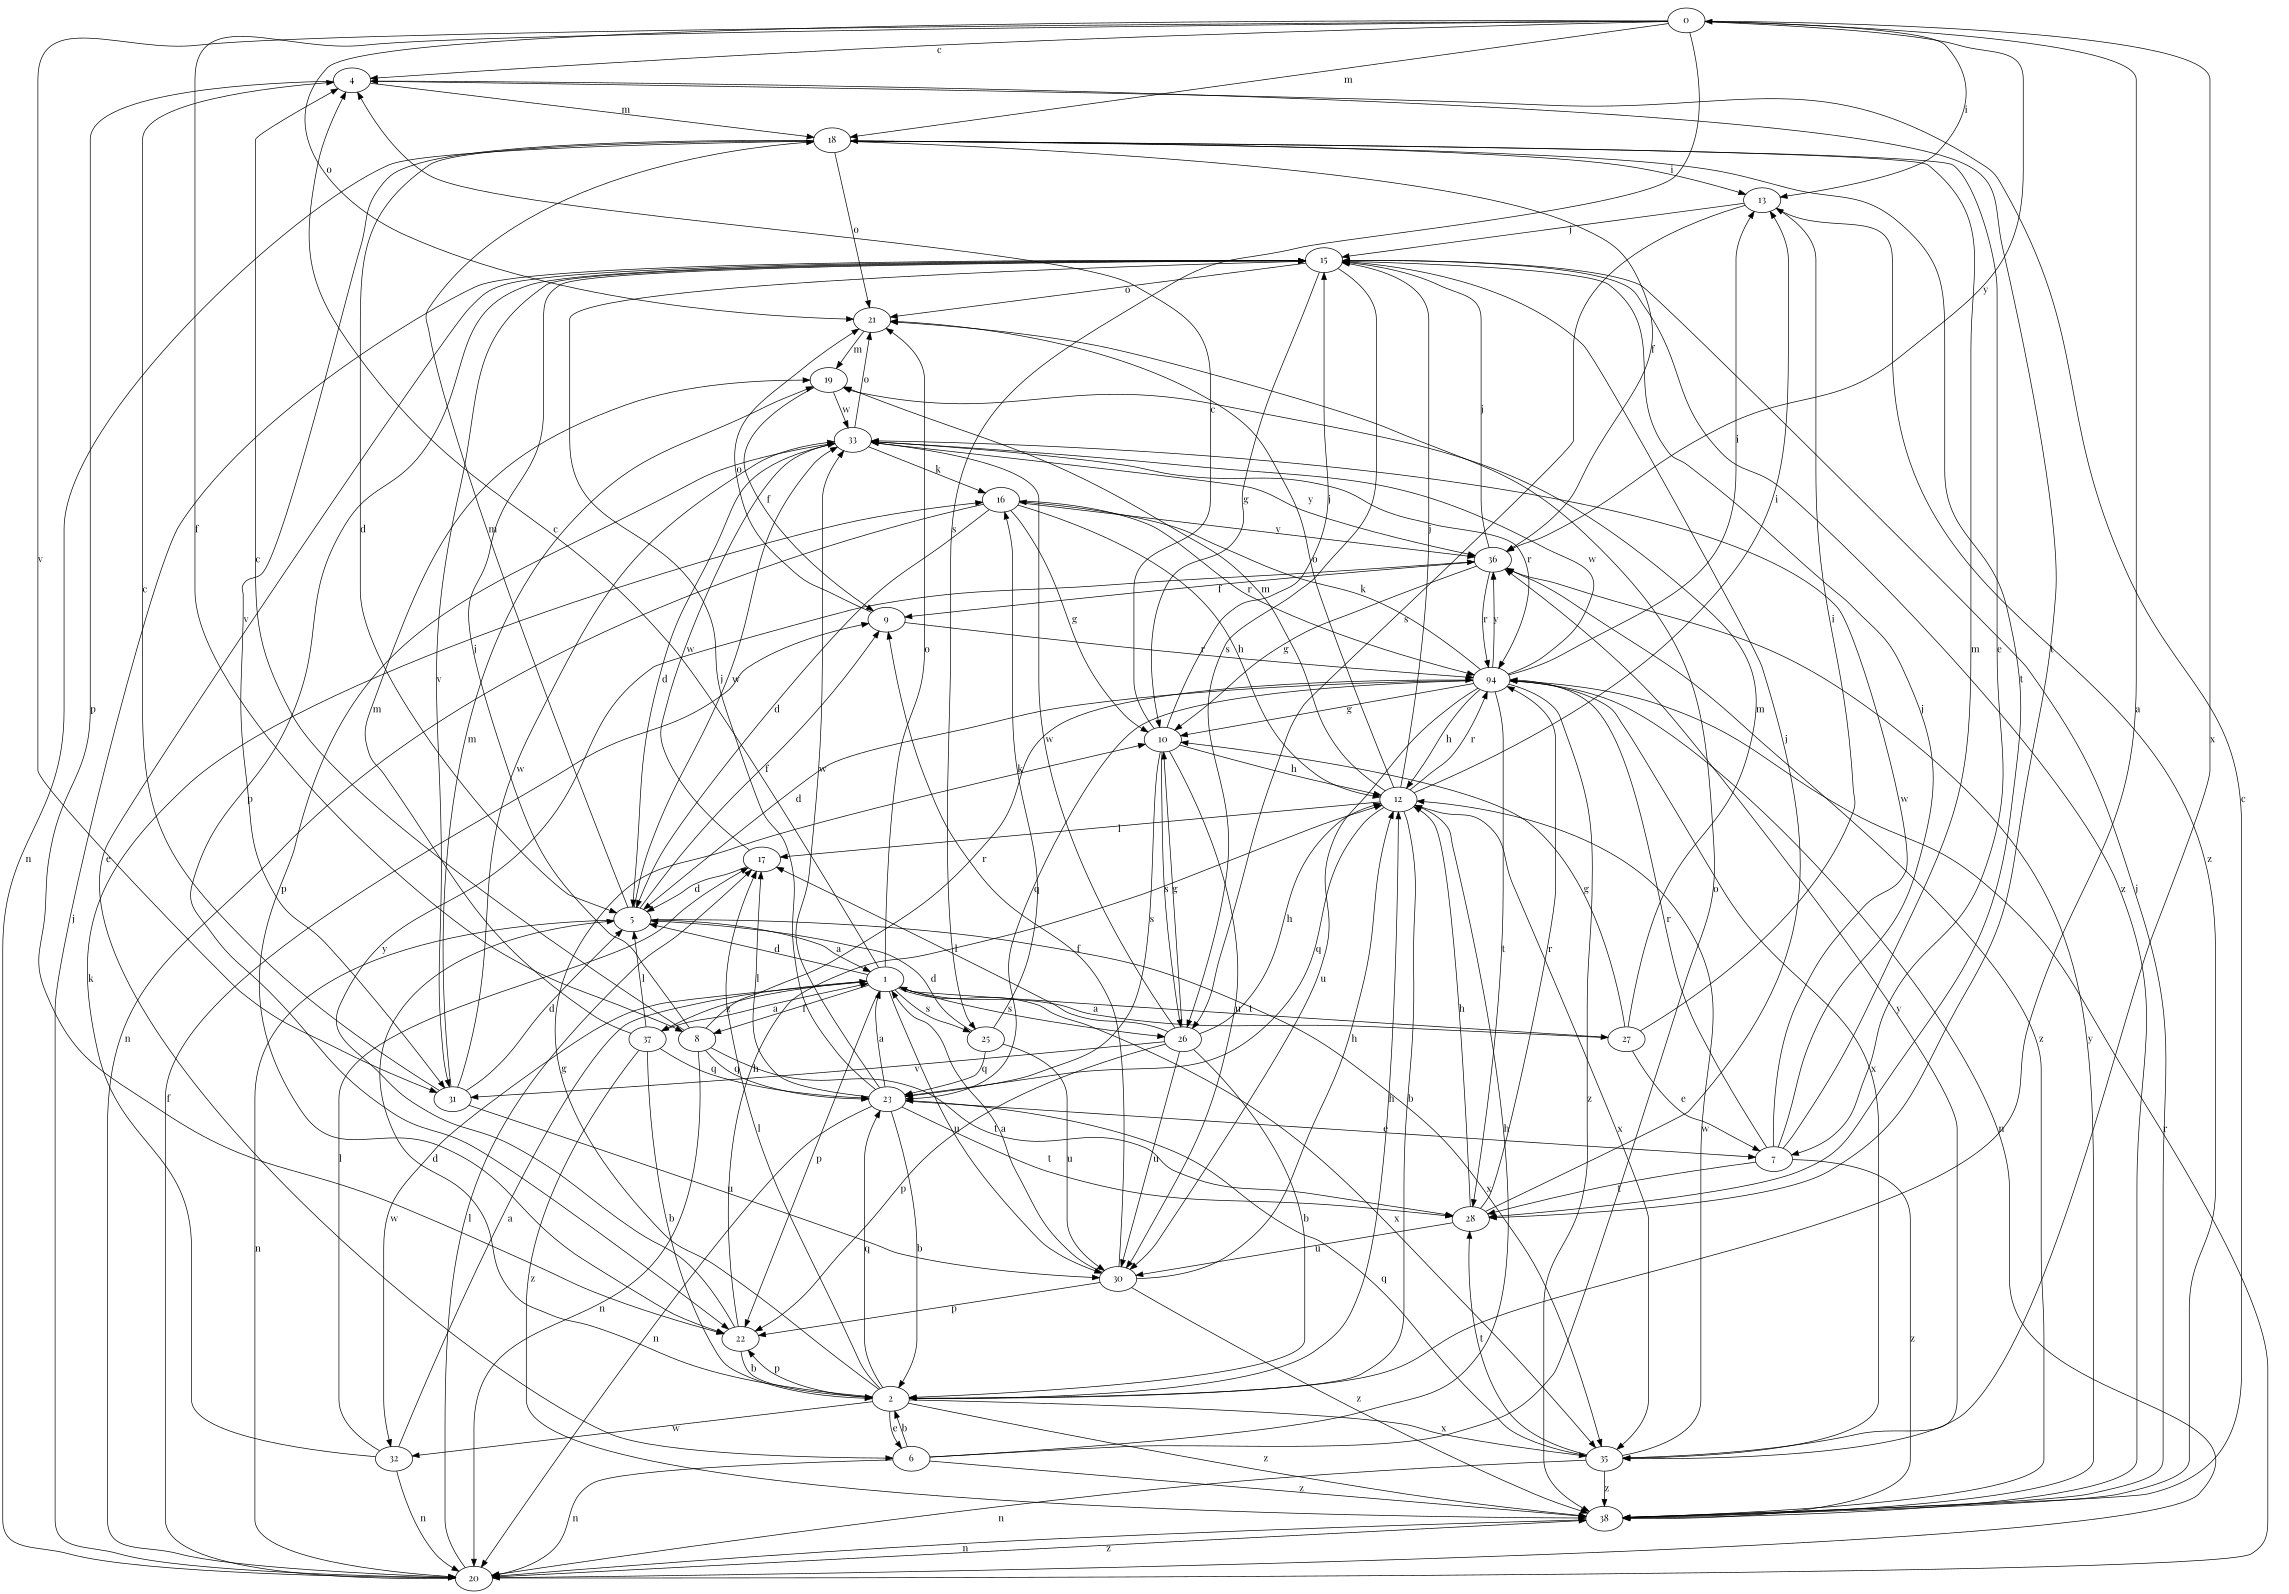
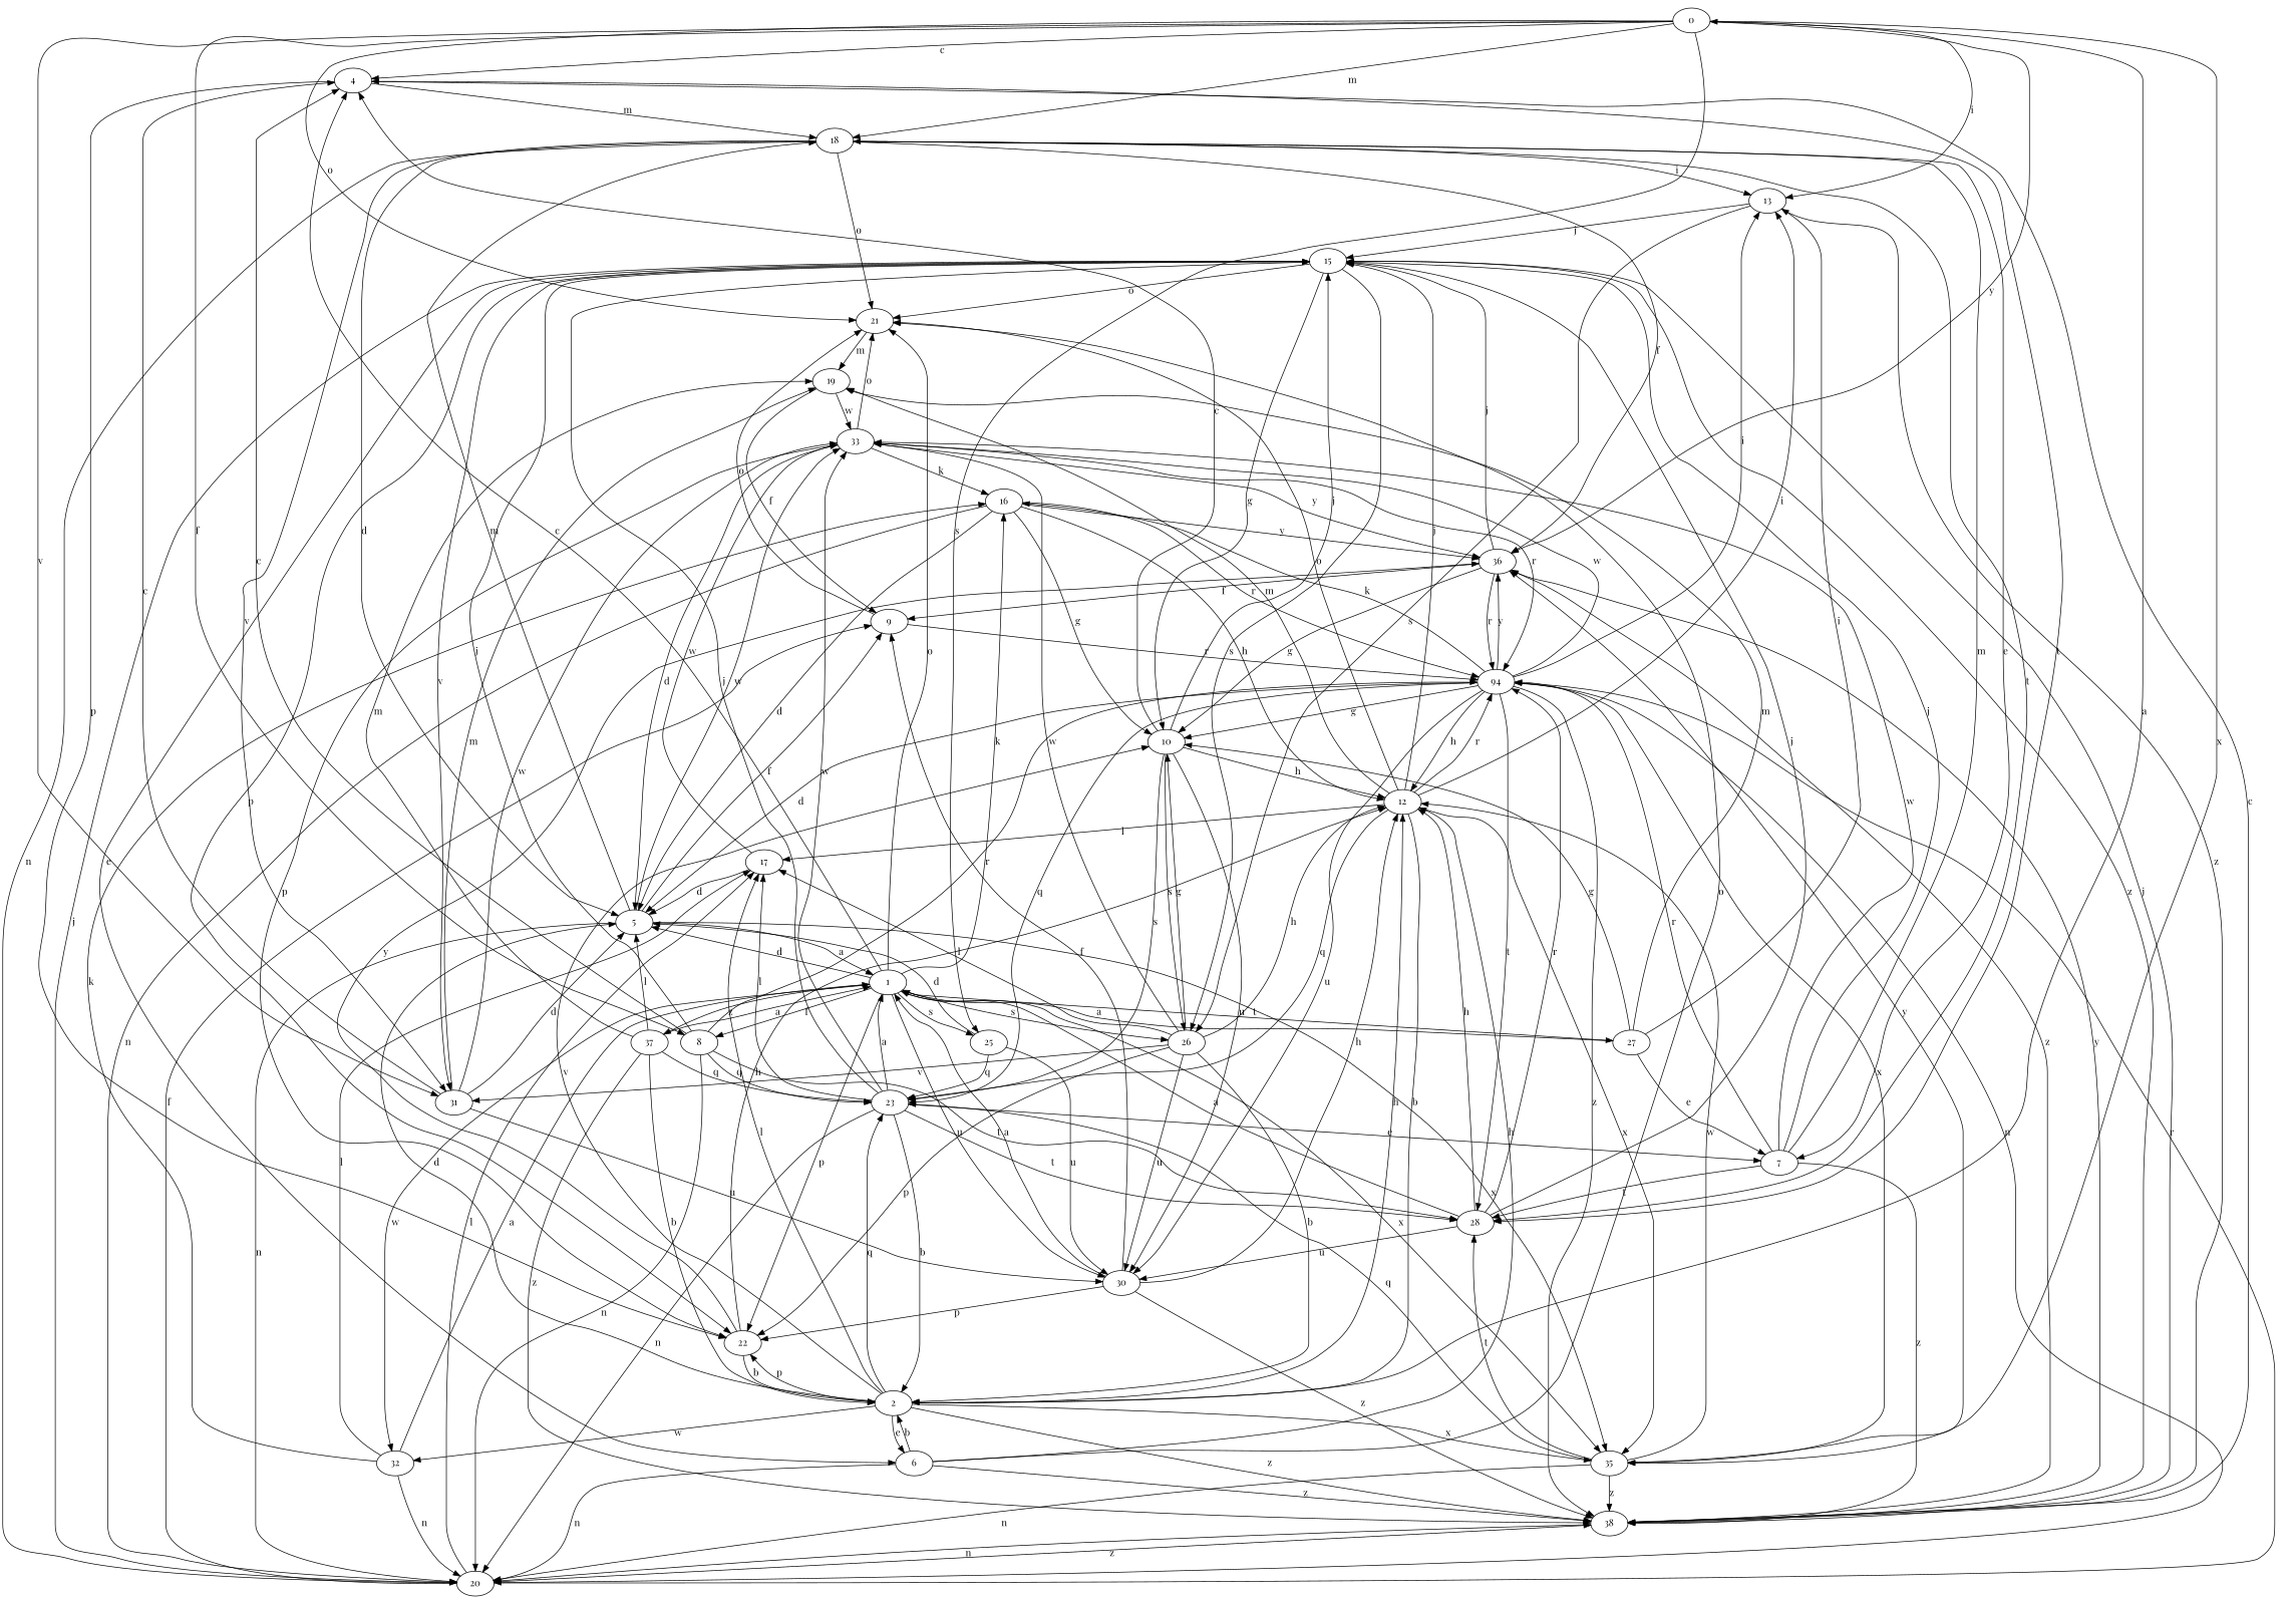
  strict digraph {
    fontname="Playfair Display"
    node [fontname="Playfair Display"]
    edge [fontname="Playfair Display"]
    0
    4
    8
    13
    18
    21
    25
    31
    35
    36
    22
    28
    23
    20
    15
    n16 [label=94]
    26
    38
    5
    7
    19
    30
    33
    12
    10
    9
    1
    16
    27
    32
    37
    2
    17
    6
    0 -> 4 [label=c]
    0 -> 8 [label=f]
    0 -> 13 [label=i]
    0 -> 18 [label=m]
    0 -> 21 [label=o]
    0 -> 25 [label=s]
    0 -> 31 [label=v]
    0 -> 35 [label=x]
    0 -> 36 [label=y]
    4 -> 18 [label=m]
    4 -> 22 [label=p]
    4 -> 28 [label=t]
    8 -> 4 [label=c]
    8 -> 28 [label=t]
    8 -> 23 [label=q]
    8 -> 20 [label=n]
    8 -> 15 [label=j]
    8 -> n16 [label=r]
    13 -> 15 [label=j]
    13 -> 26 [label=s]
    13 -> 38 [label=z]
    18 -> 13 [label=i]
    18 -> 21 [label=o]
    18 -> 31 [label=v]
    18 -> 36 [label=f]
    18 -> 28 [label=t]
    18 -> 20 [label=n]
    18 -> 5 [label=d]
    18 -> 7 [label=e]
    21 -> 19 [label=m]
    25 -> 23 [label=q]
    25 -> 5 [label=d]
    25 -> 30 [label=u]
    31 -> 4 [label=c]
    31 -> 5 [label=d]
    31 -> 19 [label=m]
    31 -> 30 [label=u]
    31 -> 33 [label=w]
    35 -> 36 [label=y]
    35 -> 28 [label=t]
    35 -> 23 [label=q]
    35 -> 20 [label=n]
    35 -> 38 [label=z]
    35 -> 12 [label=w]
    36 -> 15 [label=j]
    36 -> n16 [label=r]
    36 -> 38 [label=z]
    36 -> 10 [label=g]
    36 -> 9 [label=f]
    22 -> 36 [label=y]
    22 -> 12 [label=h]
    22 -> 2 [label=b]
    28 -> 15 [label=j]
    28 -> n16 [label=r]
    28 -> 30 [label=u]
    28 -> 12 [label=h]
+   28 -> 1 [label=a]
    23 -> 28 [label=t]
    23 -> 20 [label=n]
    23 -> 15 [label=j]
    23 -> 7 [label=e]
    23 -> 33 [label=w]
    23 -> 1 [label=a]
    23 -> 2 [label=b]
    23 -> 17 [label=l]
    20 -> 15 [label=j]
    20 -> n16 [label=r]
    20 -> 38 [label=z]
    20 -> 9 [label=f]
    20 -> 17 [label=l]
    15 -> 21 [label=o]
    15 -> 31 [label=v]
    15 -> 22 [label=p]
    15 -> 26 [label=s]
    15 -> 38 [label=z]
    15 -> 10 [label=g]
    15 -> 6 [label=e]
    n16 -> 13 [label=i]
    n16 -> 35 [label=x]
    n16 -> 36 [label=y]
    n16 -> 28 [label=t]
    n16 -> 23 [label=q]
    n16 -> 20 [label=n]
    n16 -> 38 [label=z]
    n16 -> 5 [label=d]
    n16 -> 30 [label=u]
    n16 -> 33 [label=w]
    n16 -> 12 [label=h]
    n16 -> 10 [label=g]
    n16 -> 16 [label=k]
    26 -> 31 [label=v]
    26 -> 22 [label=p]
    26 -> 30 [label=u]
    26 -> 33 [label=w]
    26 -> 12 [label=h]
    26 -> 10 [label=g]
    26 -> 2 [label=b]
    26 -> 17 [label=l]
    38 -> 4 [label=c]
    38 -> 36 [label=y]
    38 -> 20 [label=n]
    38 -> 15 [label=j]
    5 -> 18 [label=m]
    5 -> 35 [label=x]
    5 -> 20 [label=n]
    5 -> 33 [label=w]
    5 -> 9 [label=f]
    5 -> 1 [label=a]
    7 -> 18 [label=m]
    7 -> 28 [label=t]
    7 -> 15 [label=j]
    7 -> n16 [label=r]
    7 -> 38 [label=z]
    7 -> 33 [label=w]
    19 -> 33 [label=w]
    19 -> 9 [label=f]
    30 -> 22 [label=p]
    30 -> 38 [label=z]
    30 -> 12 [label=h]
    30 -> 9 [label=f]
    30 -> 1 [label=a]
    33 -> 21 [label=o]
    33 -> 36 [label=y]
    33 -> 22 [label=p]
    33 -> n16 [label=r]
    33 -> 5 [label=d]
    33 -> 16 [label=k]
    12 -> 13 [label=i]
    12 -> 21 [label=o]
    12 -> 35 [label=x]
    12 -> 23 [label=q]
    12 -> 15 [label=j]
    12 -> n16 [label=r]
    12 -> 19 [label=m]
    12 -> 2 [label=b]
    12 -> 17 [label=l]
    10 -> 4 [label=c]
    10 -> 23 [label=s]
    10 -> 15 [label=j]
    10 -> 26 [label=s]
    10 -> 30 [label=u]
    10 -> 12 [label=h]
    9 -> 21 [label=o]
    9 -> n16 [label=r]
    1 -> 4 [label=c]
    1 -> 8 [label=f]
    1 -> 21 [label=o]
    1 -> 25 [label=s]
    1 -> 35 [label=x]
    1 -> 22 [label=p]
    1 -> 26 [label=s]
    1 -> 5 [label=d]
    1 -> 30 [label=u]
-   25 -> 16 [label=k]
+   1 -> 16 [label=k]
    1 -> 27 [label=t]
    1 -> 32 [label=w]
    1 -> 37 [label=z]
    16 -> 36 [label=y]
    16 -> 20 [label=n]
    16 -> n16 [label=r]
    16 -> 5 [label=d]
    16 -> 12 [label=h]
    16 -> 10 [label=g]
    27 -> 13 [label=i]
    27 -> 7 [label=e]
    27 -> 19 [label=m]
    27 -> 10 [label=g]
    27 -> 1 [label=a]
    32 -> 20 [label=n]
    32 -> 1 [label=a]
    32 -> 16 [label=k]
    32 -> 17 [label=l]
    37 -> 23 [label=q]
    37 -> 38 [label=z]
    37 -> 5 [label=l]
    37 -> 19 [label=m]
    37 -> 1 [label=a]
    37 -> 2 [label=b]
    2 -> 0 [label=a]
    2 -> 35 [label=x]
    2 -> 22 [label=p]
    2 -> 23 [label=q]
    2 -> 38 [label=z]
    2 -> 5 [label=d]
    2 -> 12 [label=h]
-   2 -> 10 [label=g]
+   2 -> 10 [label=v]
    2 -> 32 [label=w]
    2 -> 17 [label=l]
    2 -> 6 [label=e]
    17 -> 5 [label=d]
    17 -> 33 [label=w]
    6 -> 21 [label=o]
    6 -> 20 [label=n]
    6 -> 38 [label=z]
    6 -> 12 [label=h]
    6 -> 2 [label=b]
  }
